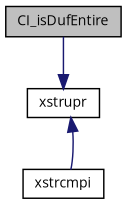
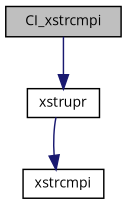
  digraph {
    fontname="Open Sans"
    rankdir=TB
    node [color=black fillcolor=white fontname="Open Sans" fontsize=10 shape=record style=filled]
    edge [color=midnightblue fontname="Open Sans" fontsize=10 labelfontname=Helvetica labelfontsize=10 style=solid]
-   n1 [fillcolor=grey75 fontcolor=black height=0.2 label=CI_isDufEntire width=0.4]
+   n1 [fillcolor=grey75 fontcolor=black height=0.2 label=CI_xstrcmpi width=0.4]
    n2 [height=0.2 label=xstrupr width=0.4]
    n3 [height=0.2 label=xstrcmpi width=0.4]
    n1 -> n2
-   n3 -> n2
+   n2 -> n3
  }
